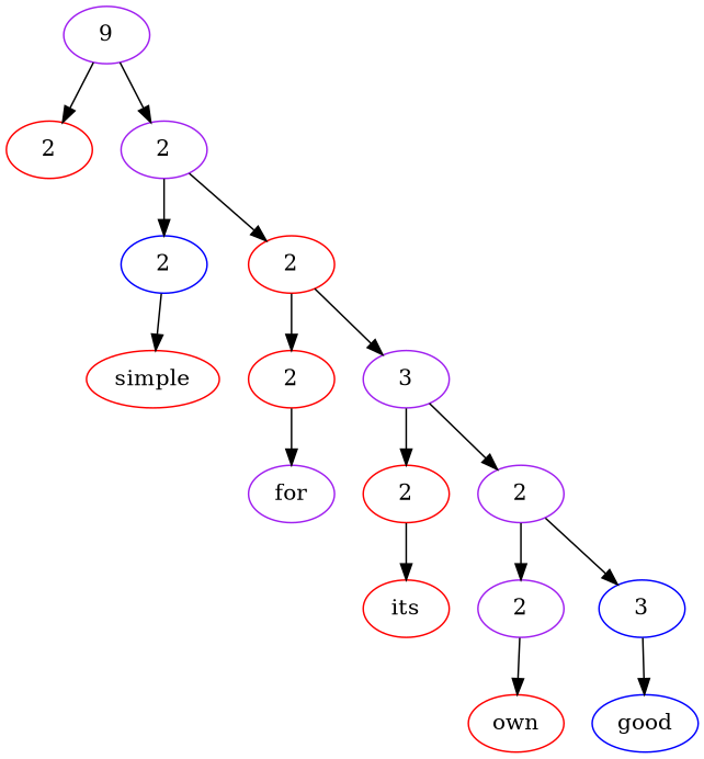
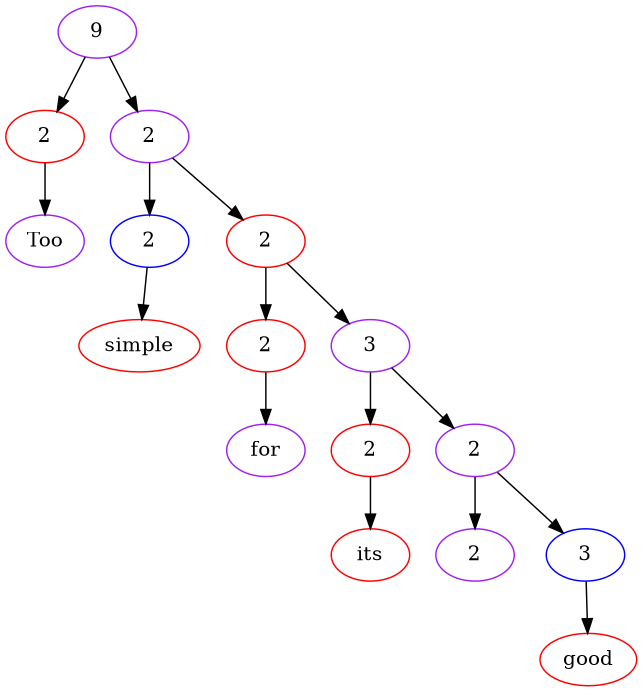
  digraph {
    node [color=purple]
    n1 [label=9]
    n2 [color=red label=2]
    n3 [label=2]
+   n4 [label=Too]
    n5 [color=blue label=2]
    n6 [color=red label=2]
    n7 [color=red label=simple]
    n8 [color=red label=2]
    n9 [label=3]
    n10 [label=for]
    n11 [color=red label=2]
    n12 [label=2]
    n13 [color=red label=its]
    n14 [label=2]
    n15 [color=blue label=3]
-   n16 [color=red label=own]
-   n17 [color=blue label=good]
+   n17 [color=red label=good]
    n1 -> n2
    n1 -> n3
+   n2 -> n4
    n3 -> n5
    n3 -> n6
    n5 -> n7
    n6 -> n8
    n6 -> n9
    n8 -> n10
    n9 -> n11
    n9 -> n12
    n11 -> n13
    n12 -> n14
    n12 -> n15
-   n14 -> n16
    n15 -> n17
  }
